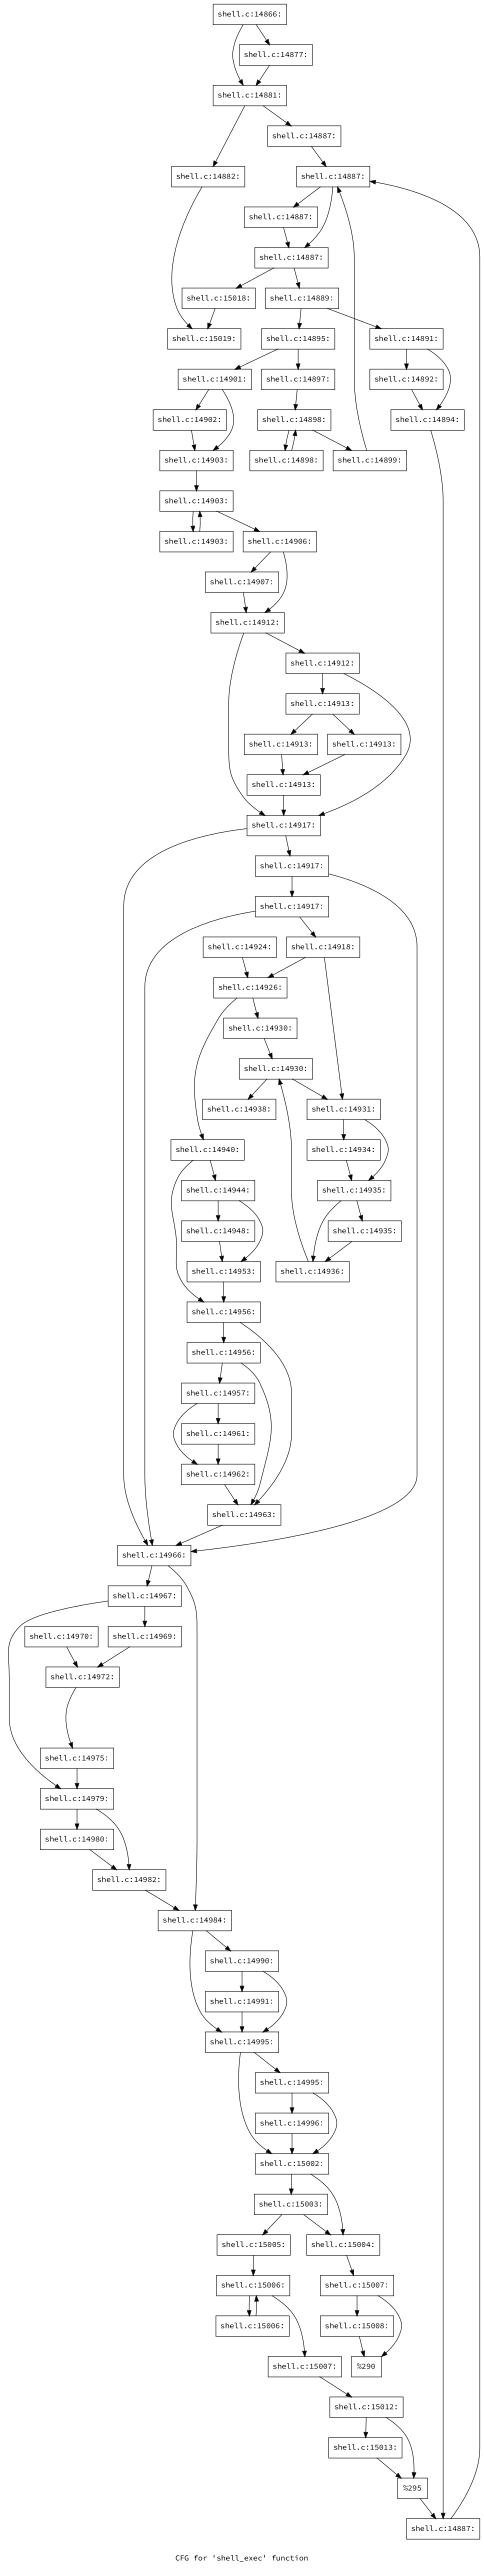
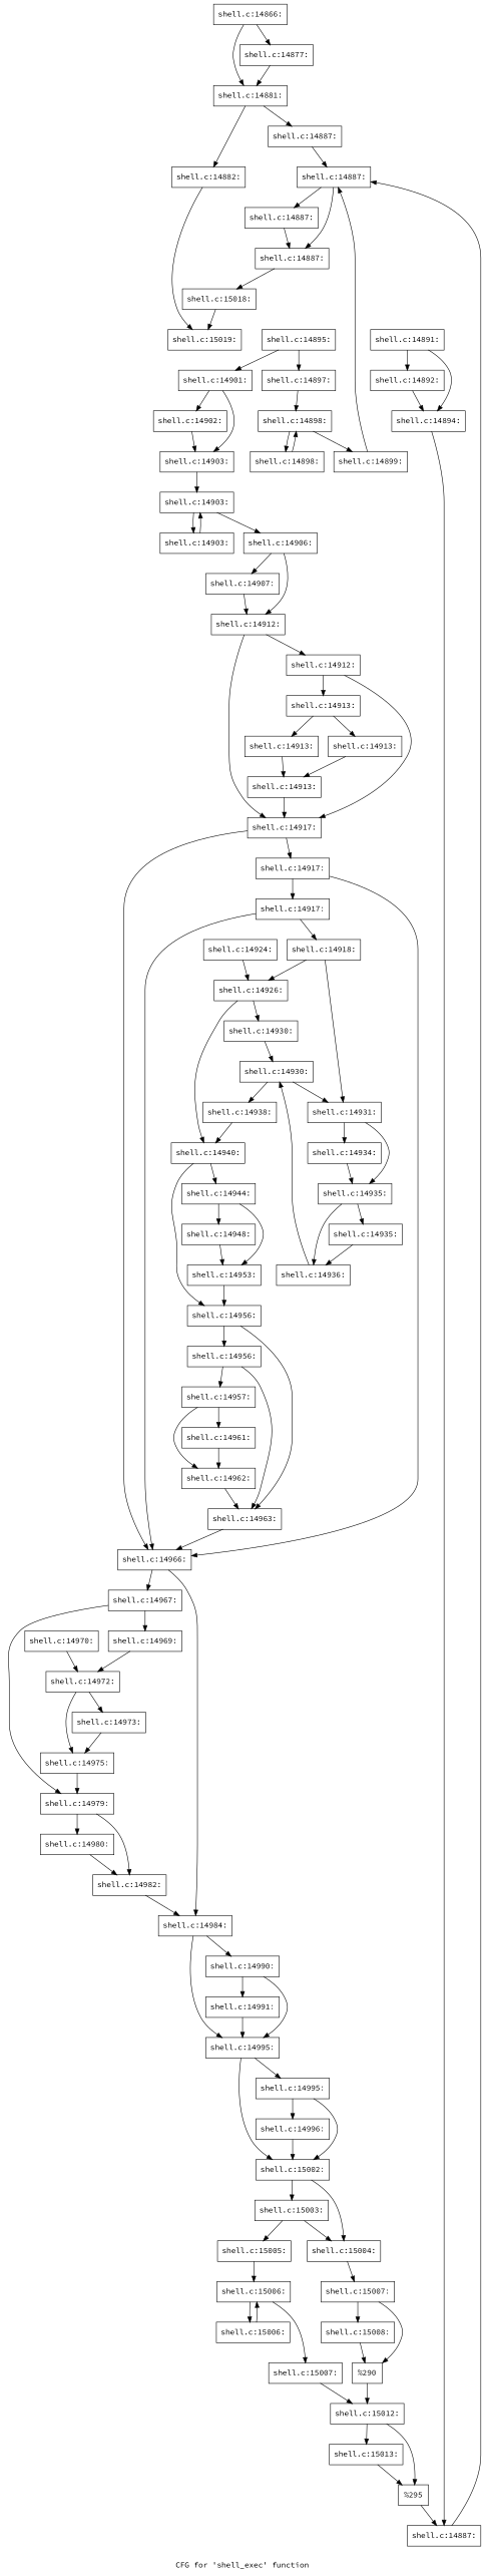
  digraph {
    fontname="Source Code Pro"
    label="CFG for 'shell_exec' function"
    node [fontname="Source Code Pro" shape=record]
    edge [fontname="Source Code Pro"]
    n1 [label="{shell.c:14866:}"]
    n2 [label="{shell.c:14877:}"]
    n3 [label="{shell.c:14881:}"]
    n4 [label="{shell.c:14882:}"]
    n5 [label="{shell.c:14887:}"]
    n6 [label="{shell.c:15019:}"]
    n7 [label="{shell.c:14887:}"]
    n8 [label="{shell.c:14887:}"]
    n9 [label="{shell.c:14887:}"]
-   n10 [label="{shell.c:14889:}"]
    n11 [label="{shell.c:15018:}"]
    n12 [label="{shell.c:14891:}"]
    n13 [label="{shell.c:14895:}"]
    n14 [label="{shell.c:14892:}"]
    n15 [label="{shell.c:14894:}"]
    n16 [label="{shell.c:14901:}"]
    n17 [label="{shell.c:14897:}"]
    n18 [label="{shell.c:14887:}"]
    n19 [label="{shell.c:14902:}"]
    n20 [label="{shell.c:14903:}"]
    n21 [label="{shell.c:14898:}"]
    n22 [label="{shell.c:14903:}"]
    n23 [label="{shell.c:14898:}"]
    n24 [label="{shell.c:14899:}"]
    n25 [label="{shell.c:14903:}"]
    n26 [label="{shell.c:14906:}"]
    n27 [label="{shell.c:14907:}"]
    n28 [label="{shell.c:14912:}"]
    n29 [label="{shell.c:14912:}"]
    n30 [label="{shell.c:14917:}"]
    n31 [label="{shell.c:14913:}"]
    n32 [label="{shell.c:14917:}"]
    n33 [label="{shell.c:14966:}"]
    n34 [label="{shell.c:14913:}"]
    n35 [label="{shell.c:14913:}"]
    n36 [label="{shell.c:14917:}"]
    n37 [label="{shell.c:14967:}"]
    n38 [label="{shell.c:14984:}"]
    n39 [label="{shell.c:14913:}"]
    n40 [label="{shell.c:14918:}"]
    n41 [label="{shell.c:14969:}"]
    n42 [label="{shell.c:14979:}"]
    n43 [label="{shell.c:14990:}"]
    n44 [label="{shell.c:14995:}"]
    n45 [label="{shell.c:14926:}"]
    n46 [label="{shell.c:14931:}"]
    n47 [label="{shell.c:14924:}"]
    n48 [label="{shell.c:14930:}"]
    n49 [label="{shell.c:14940:}"]
    n50 [label="{shell.c:14930:}"]
    n51 [label="{shell.c:14944:}"]
    n52 [label="{shell.c:14956:}"]
    n53 [label="{shell.c:14938:}"]
    n54 [label="{shell.c:14948:}"]
    n55 [label="{shell.c:14953:}"]
    n56 [label="{shell.c:14956:}"]
    n57 [label="{shell.c:14963:}"]
    n58 [label="{shell.c:14934:}"]
    n59 [label="{shell.c:14935:}"]
    n60 [label="{shell.c:14935:}"]
    n61 [label="{shell.c:14936:}"]
    n62 [label="{shell.c:14957:}"]
    n63 [label="{shell.c:14961:}"]
    n64 [label="{shell.c:14962:}"]
    n65 [label="{shell.c:14972:}"]
    n66 [label="{shell.c:14980:}"]
    n67 [label="{shell.c:14982:}"]
    n68 [label="{shell.c:14991:}"]
    n69 [label="{shell.c:14995:}"]
    n70 [label="{shell.c:15002:}"]
    n71 [label="{shell.c:14970:}"]
+   n72 [label="{shell.c:14973:}"]
    n73 [label="{shell.c:14975:}"]
    n74 [label="{shell.c:14996:}"]
    n75 [label="{shell.c:15003:}"]
    n76 [label="{shell.c:15004:}"]
    n77 [label="{shell.c:15005:}"]
    n78 [label="{shell.c:15007:}"]
    n79 [label="{shell.c:15006:}"]
    n80 [label="{shell.c:15008:}"]
    n81 [label="{%290}"]
    n82 [label="{shell.c:15006:}"]
    n83 [label="{shell.c:15007:}"]
    n84 [label="{shell.c:15012:}"]
    n85 [label="{shell.c:15013:}"]
    n86 [label="{%295}"]
    n1 -> n2
    n1 -> n3
    n2 -> n3
    n3 -> n4
    n3 -> n5
    n4 -> n6
    n5 -> n7
    n7 -> n8
    n7 -> n9
    n8 -> n9
-   n9 -> n10
    n9 -> n11
-   n10 -> n12
-   n10 -> n13
    n11 -> n6
    n12 -> n14
    n12 -> n15
    n13 -> n16
    n13 -> n17
    n14 -> n15
    n15 -> n18
    n16 -> n19
    n16 -> n20
    n17 -> n21
    n18 -> n7
    n19 -> n20
    n20 -> n22
    n21 -> n23
    n21 -> n24
    n22 -> n25
    n22 -> n26
    n23 -> n21
    n24 -> n7
    n25 -> n22
    n26 -> n27
    n26 -> n28
    n27 -> n28
    n28 -> n29
    n28 -> n30
    n29 -> n30
    n29 -> n31
    n30 -> n32
    n30 -> n33
    n31 -> n34
    n31 -> n35
    n32 -> n33
    n32 -> n36
    n33 -> n37
    n33 -> n38
    n34 -> n39
    n35 -> n39
    n36 -> n33
    n36 -> n40
    n37 -> n41
    n37 -> n42
    n38 -> n43
    n38 -> n44
    n39 -> n30
    n40 -> n45
    n40 -> n46
    n41 -> n65
    n42 -> n66
    n42 -> n67
    n43 -> n44
    n43 -> n68
    n44 -> n69
    n44 -> n70
    n45 -> n48
    n45 -> n49
    n46 -> n58
    n46 -> n59
    n47 -> n45
    n48 -> n50
    n49 -> n51
    n49 -> n52
    n50 -> n46
    n50 -> n53
    n51 -> n54
    n51 -> n55
    n52 -> n56
    n52 -> n57
+   n53 -> n49
    n54 -> n55
    n55 -> n52
    n56 -> n57
    n56 -> n62
    n57 -> n33
    n58 -> n59
    n59 -> n60
    n59 -> n61
    n60 -> n61
    n61 -> n50
    n62 -> n63
    n62 -> n64
    n63 -> n64
    n64 -> n57
+   n65 -> n72
    n65 -> n73
    n66 -> n67
    n67 -> n38
    n68 -> n44
    n69 -> n70
    n69 -> n74
    n70 -> n75
    n70 -> n76
    n71 -> n65
+   n72 -> n73
    n73 -> n42
    n74 -> n70
    n75 -> n76
    n75 -> n77
    n76 -> n78
    n77 -> n79
    n78 -> n80
    n78 -> n81
    n79 -> n82
    n79 -> n83
    n80 -> n81
+   n81 -> n84
    n82 -> n79
    n83 -> n84
    n84 -> n85
    n84 -> n86
    n85 -> n86
    n86 -> n18
  }
